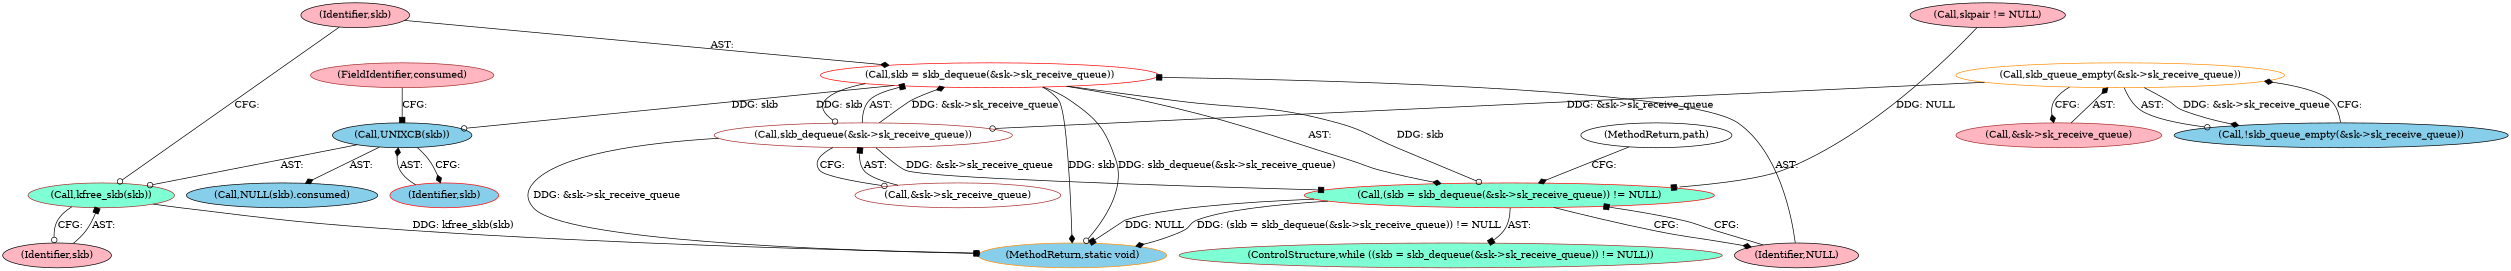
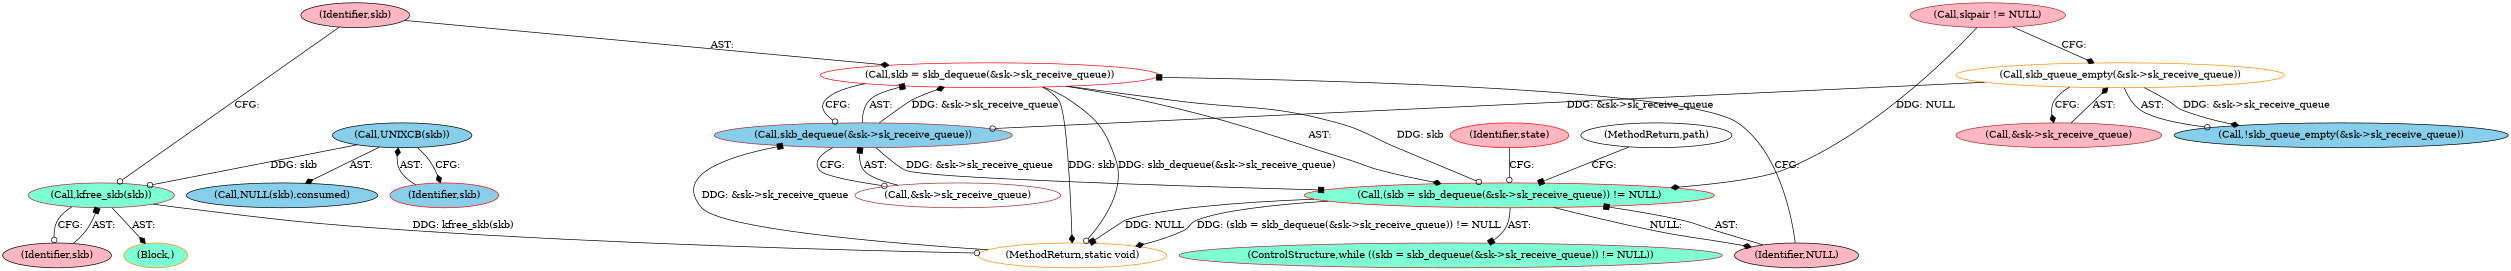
  digraph {
    node [color=black fillcolor=lightpink style=filled]
    edge [arrowhead=diamond]
    n1 [color=red fillcolor=white label="(Call,skb = skb_dequeue(&sk->sk_receive_queue))"]
-   n2 [color=brown fillcolor=white label="(Call,skb_dequeue(&sk->sk_receive_queue))"]
+   n2 [color=brown fillcolor=skyblue label="(Call,skb_dequeue(&sk->sk_receive_queue))"]
    n3 [color=red fillcolor=aquamarine label="(Call,(skb = skb_dequeue(&sk->sk_receive_queue)) != NULL)"]
    n4 [fillcolor=skyblue label="(Call,UNIXCB(skb))"]
-   n5 [color=darkorange fillcolor=skyblue label="(MethodReturn,static void)"]
+   n5 [color=darkorange fillcolor=white label="(MethodReturn,static void)"]
    n6 [color=brown fillcolor=white label="(Call,&sk->sk_receive_queue)"]
    n7 [color=brown fillcolor=aquamarine label="(ControlStructure,while ((skb = skb_dequeue(&sk->sk_receive_queue)) != NULL))"]
    n8 [label="(Identifier,NULL)"]
    n9 [color=brown fillcolor=aquamarine label="(Call,kfree_skb(skb))"]
    n10 [color=red fillcolor=skyblue label="(Identifier,skb)"]
    n11 [fillcolor=skyblue label="(Call,NULL(skb).consumed)"]
    n12 [color=darkorange fillcolor=white label="(Call,skb_queue_empty(&sk->sk_receive_queue))"]
    n13 [color=brown label="(Call,&sk->sk_receive_queue)"]
    n14 [fillcolor=skyblue label="(Call,!skb_queue_empty(&sk->sk_receive_queue))"]
+   n15 [color=darkorange fillcolor=aquamarine label="(Block,)"]
    n16 [label="(Identifier,skb)"]
+   n17 [color=red label="(Identifier,state)"]
    n18 [label="(Identifier,skb)"]
    n19 [fillcolor=white label="(MethodReturn,path)"]
-   n20 [color=brown label="(FieldIdentifier,consumed)"]
-   n21 [label="(Call,skpair != NULL)"]
-   n1 -> n2 [arrowhead=odot label="DDG: skb"]
+   n21 [color=brown label="(Call,skpair != NULL)"]
+   n1 -> n2 [arrowhead=odot label="CFG: "]
    n1 -> n3 [label="AST: "]
    n1 -> n3 [arrowhead=odot label="DDG: skb"]
-   n1 -> n4 [arrowhead=odot label="DDG: skb"]
    n1 -> n5 [label="DDG: skb"]
    n1 -> n5 [arrowhead=odot label="DDG: skb_dequeue(&sk->sk_receive_queue)"]
    n2 -> n1 [arrowhead=box label="AST: "]
    n2 -> n1 [label="DDG: &sk->sk_receive_queue"]
    n2 -> n3 [arrowhead=box label="DDG: &sk->sk_receive_queue"]
-   n2 -> n5 [arrowhead=box label="DDG: &sk->sk_receive_queue"]
+   n5 -> n2 [arrowhead=box label="DDG: &sk->sk_receive_queue"]
    n2 -> n6 [arrowhead=odot label="CFG: "]
    n3 -> n5 [arrowhead=box label="DDG: NULL"]
    n3 -> n5 [label="DDG: (skb = skb_dequeue(&sk->sk_receive_queue)) != NULL"]
    n3 -> n7 [arrowhead=box label="AST: "]
-   n3 -> n8 [label="CFG: "]
-   n4 -> n9 [arrowhead=odot label="AST: "]
+   n3 -> n8 [label="NULL: "]
+   n4 -> n9 [arrowhead=odot label="DDG: skb"]
    n4 -> n10 [label="CFG: "]
    n4 -> n11 [label="AST: "]
    n6 -> n2 [arrowhead=box label="AST: "]
-   n8 -> n1 [arrowhead=box label="AST: "]
-   n8 -> n3 [arrowhead=box label="CFG: "]
+   n8 -> n1 [arrowhead=box label="CFG: "]
+   n8 -> n3 [arrowhead=box label="AST: "]
    n9 -> n5 [arrowhead=odot label="DDG: kfree_skb(skb)"]
+   n9 -> n15 [label="AST: "]
    n9 -> n16 [arrowhead=odot label="CFG: "]
    n10 -> n4 [label="AST: "]
    n12 -> n2 [arrowhead=odot label="DDG: &sk->sk_receive_queue"]
    n12 -> n13 [label="CFG: "]
    n12 -> n14 [arrowhead=odot label="AST: "]
    n12 -> n14 [label="DDG: &sk->sk_receive_queue"]
    n13 -> n12 [label="AST: "]
-   n14 -> n12 [label="CFG: "]
+   n21 -> n12 [label="CFG: "]
    n16 -> n9 [arrowhead=box label="AST: "]
+   n17 -> n3 [arrowhead=odot label="CFG: "]
    n18 -> n1 [label="AST: "]
    n18 -> n9 [arrowhead=odot label="CFG: "]
-   n19 -> n3 [label="CFG: "]
-   n20 -> n4 [arrowhead=box label="CFG: "]
-   n21 -> n3 [arrowhead=box label="DDG: NULL"]
+   n19 -> n3 [arrowhead=box label="CFG: "]
+   n21 -> n3 [label="DDG: NULL"]
  }
